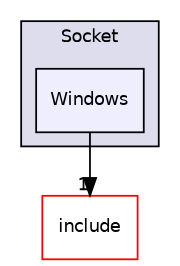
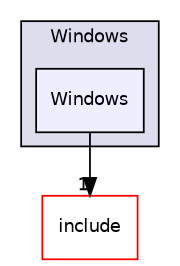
  digraph {
    compound=true
    node [fontname=Helvetica fontsize=10 shape=box style=filled]
    n1 [fillcolor="#eeeeff" label=Windows pencolor=black]
    n2 [color=red fillcolor=white label=include]
    subgraph cluster_1 {
      bgcolor="#ddddee"
      fontname=Helvetica
      fontsize=10
-     label=Socket
+     label=Windows
      pencolor=black
      n1
    }
    n1 -> n2 [headlabel=1 labeldistance=1.5 labelfontname=Helvetica labelfontsize=10]
  }
